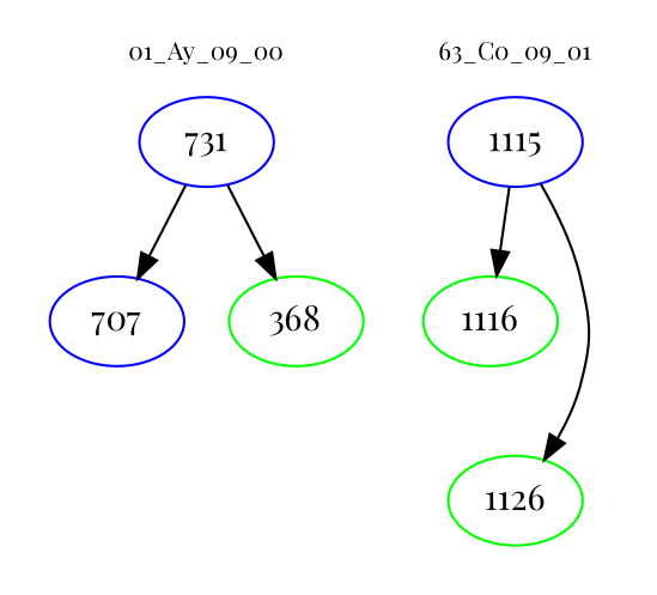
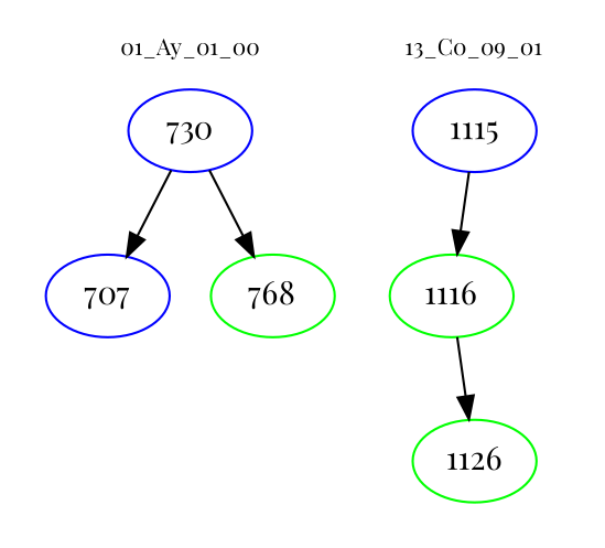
  digraph {
    fontname="Playfair Display"
    node [color=blue fontname="Playfair Display"]
    edge [color=black fontname="Playfair Display"]
-   n1 [label=731]
+   n1 [label=730]
    n2 [label=707]
-   n3 [color=green label=368]
+   n3 [color=green label=768]
    n4 [label=1115]
    n5 [color=green label=1116]
    n6 [color=green label=1126]
    subgraph cluster_1 {
      color=white
      fontsize=10
-     label="01_Ay_09_00"
+     label="01_Ay_01_00"
      n1
      n2
      n3
    }
    subgraph cluster_2 {
      color=white
      fontsize=10
-     label="63_C0_09_01"
+     label="13_C0_09_01"
      n4
      n5
      n6
    }
    n1 -> n2
    n1 -> n3
    n4 -> n5
-   n4 -> n6
+   n5 -> n6
  }
